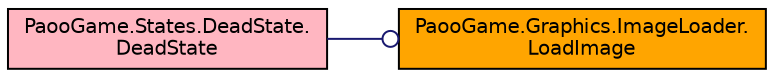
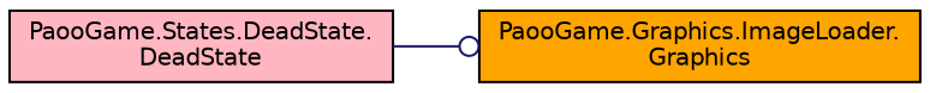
  digraph {
    rankdir=LR
    fontname="DejaVu Sans"
    node [color=black fontname="DejaVu Sans" fontsize=10 shape=record style=filled]
    n1 [fillcolor=lightpink fontcolor=black height=0.2 label="PaooGame.States.DeadState.\lDeadState" width=0.4]
-   n2 [fillcolor=orange height=0.2 label="PaooGame.Graphics.ImageLoader.\lLoadImage" width=0.4]
+   n2 [fillcolor=orange height=0.2 label="PaooGame.Graphics.ImageLoader.\lGraphics" width=0.4]
    n1 -> n2 [color=midnightblue fontname="DejaVu Sans" fontsize=10 labelfontname=Helvetica labelfontsize=10 style=solid arrowhead=odot]
  }
